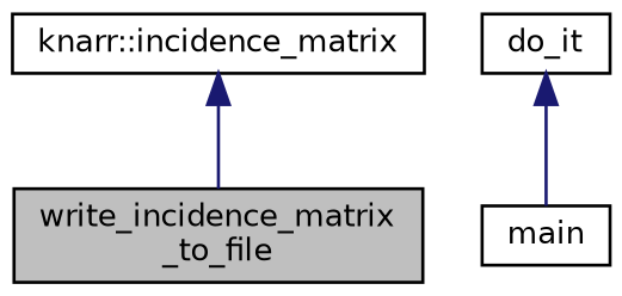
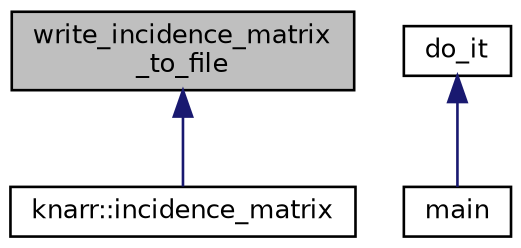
  digraph {
    rankdir=TB
    node [color=black fillcolor=white fontname=Helvetica fontsize=10 shape=record style=filled]
    edge [color=midnightblue dir=back fontname=Helvetica fontsize=10 labelfontname=Helvetica labelfontsize=10 style=solid]
    n1 [fillcolor=grey75 fontcolor=black height=0.2 label="write_incidence_matrix\l_to_file" width=0.4]
    n2 [height=0.2 label="knarr::incidence_matrix" width=0.4]
    n3 [height=0.2 label=do_it width=0.4]
    n4 [height=0.2 label=main width=0.4]
-   n2 -> n1
+   n1 -> n2
    n3 -> n4
  }
